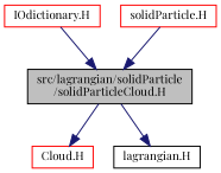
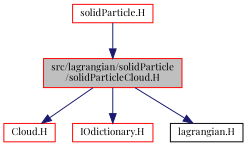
  digraph {
    fontname="Playfair Display"
    node [color=red fontname="Playfair Display" fontsize=10 shape=record]
    edge [color=midnightblue fontname="Playfair Display" fontsize=10 labelfontname=Helvetica labelfontsize=10 style=solid]
-   n1 [color=black fillcolor=grey75 fontcolor=black height=0.2 label="src/lagrangian/solidParticle\l/solidParticleCloud.H" style=filled width=0.4]
+   n1 [fillcolor=grey75 fontcolor=black height=0.2 label="src/lagrangian/solidParticle\l/solidParticleCloud.H" style=filled width=0.4]
    n2 [height=0.2 label="Cloud.H" width=0.4]
    n3 [height=0.2 label="IOdictionary.H" width=0.4]
    n4 [color=black height=0.2 label="lagrangian.H" width=0.4]
    n5 [height=0.2 label="solidParticle.H" width=0.4]
    n1 -> n2
-   n3 -> n1
+   n1 -> n3
    n1 -> n4
    n5 -> n1
  }
